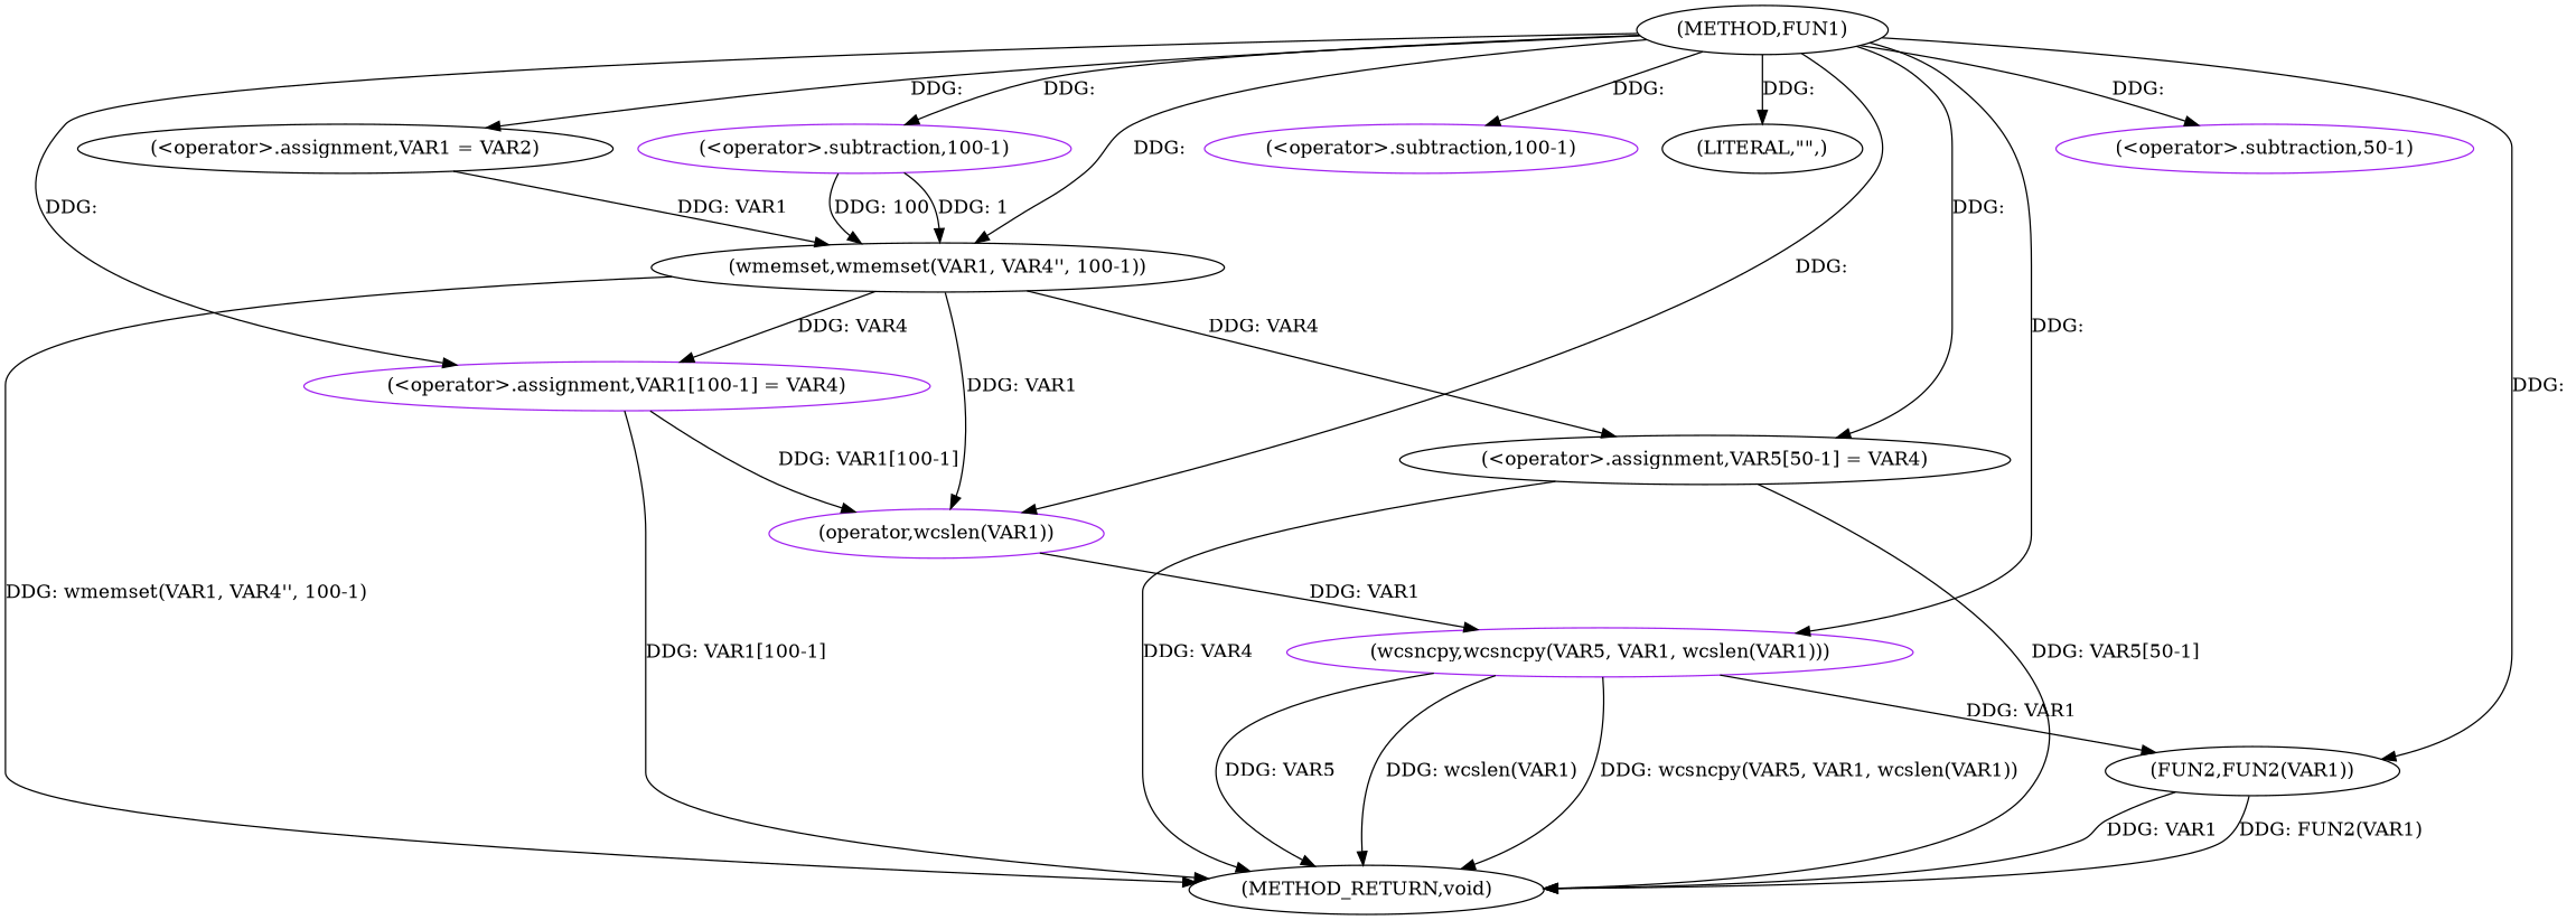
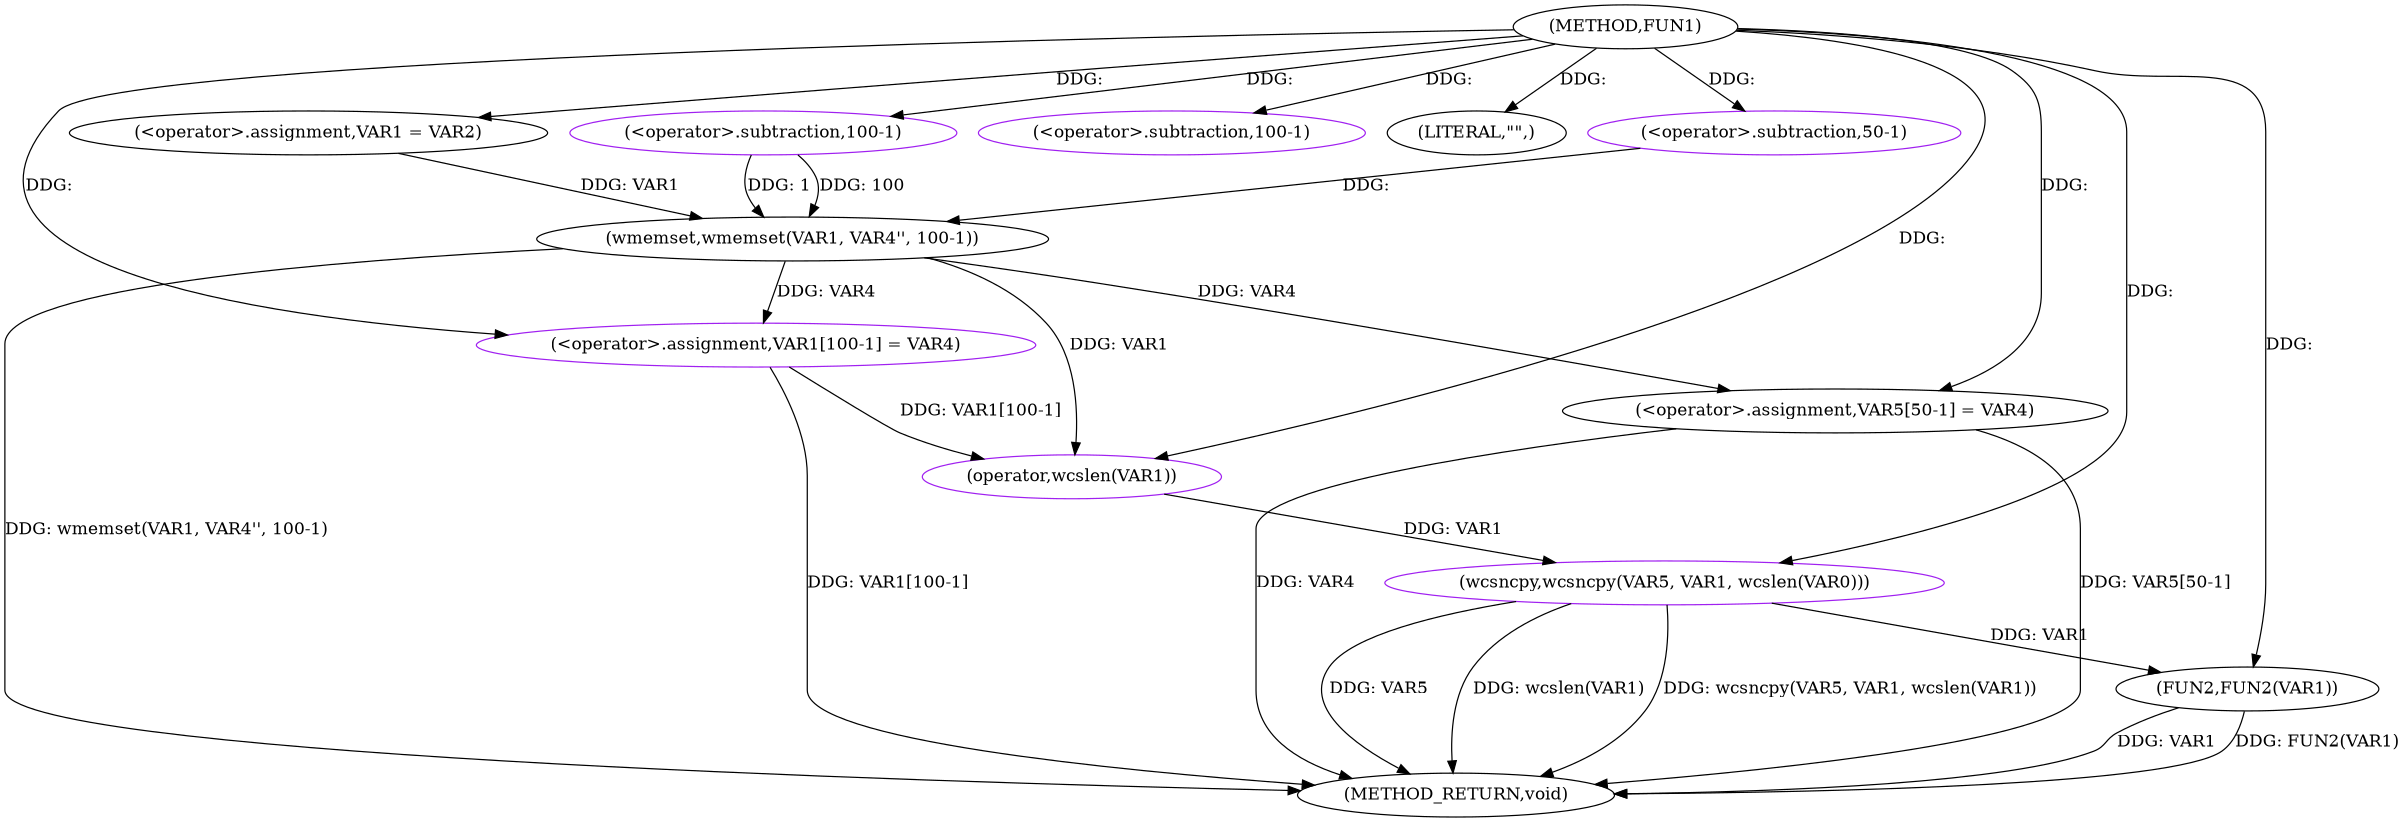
  digraph {
    node [color=black]
    n1 [label="(METHOD,FUN1)"]
    n2 [label="(<operator>.assignment,VAR1 = VAR2)"]
    n3 [label="(wmemset,wmemset(VAR1, VAR4'', 100-1))"]
    n4 [color=purple label="(<operator>.subtraction,100-1)"]
    n5 [color=purple label="(<operator>.assignment,VAR1[100-1] = VAR4)"]
    n6 [color=purple label="(<operator>.subtraction,100-1)"]
    n7 [label="(LITERAL,\"\",)"]
-   n8 [color=purple label="(wcsncpy,wcsncpy(VAR5, VAR1, wcslen(VAR1)))"]
+   n8 [color=purple label="(wcsncpy,wcsncpy(VAR5, VAR1, wcslen(VAR0)))"]
    n9 [color=purple label="(operator,wcslen(VAR1))"]
    n10 [label="(<operator>.assignment,VAR5[50-1] = VAR4)"]
    n11 [color=purple label="(<operator>.subtraction,50-1)"]
    n12 [label="(FUN2,FUN2(VAR1))"]
    n13 [label="(METHOD_RETURN,void)"]
    n1 -> n2 [label="DDG: "]
-   n1 -> n3 [label="DDG: "]
+   n11 -> n3 [label="DDG: "]
    n1 -> n4 [label="DDG: "]
    n1 -> n5 [label="DDG: "]
    n1 -> n6 [label="DDG: "]
    n1 -> n7 [label="DDG: "]
    n1 -> n8 [label="DDG: "]
    n1 -> n9 [label="DDG: "]
    n1 -> n10 [label="DDG: "]
    n1 -> n11 [label="DDG: "]
    n1 -> n12 [label="DDG: "]
    n2 -> n3 [label="DDG: VAR1"]
    n3 -> n5 [label="DDG: VAR4"]
    n3 -> n9 [label="DDG: VAR1"]
    n3 -> n10 [label="DDG: VAR4"]
    n3 -> n13 [label="DDG: wmemset(VAR1, VAR4'', 100-1)"]
    n4 -> n3 [label="DDG: 100"]
    n4 -> n3 [label="DDG: 1"]
    n5 -> n9 [label="DDG: VAR1[100-1]"]
    n5 -> n13 [label="DDG: VAR1[100-1]"]
    n8 -> n12 [label="DDG: VAR1"]
    n8 -> n13 [label="DDG: VAR5"]
    n8 -> n13 [label="DDG: wcslen(VAR1)"]
    n8 -> n13 [label="DDG: wcsncpy(VAR5, VAR1, wcslen(VAR1))"]
    n9 -> n8 [label="DDG: VAR1"]
    n10 -> n13 [label="DDG: VAR5[50-1]"]
    n10 -> n13 [label="DDG: VAR4"]
    n12 -> n13 [label="DDG: FUN2(VAR1)"]
    n12 -> n13 [label="DDG: VAR1"]
  }
